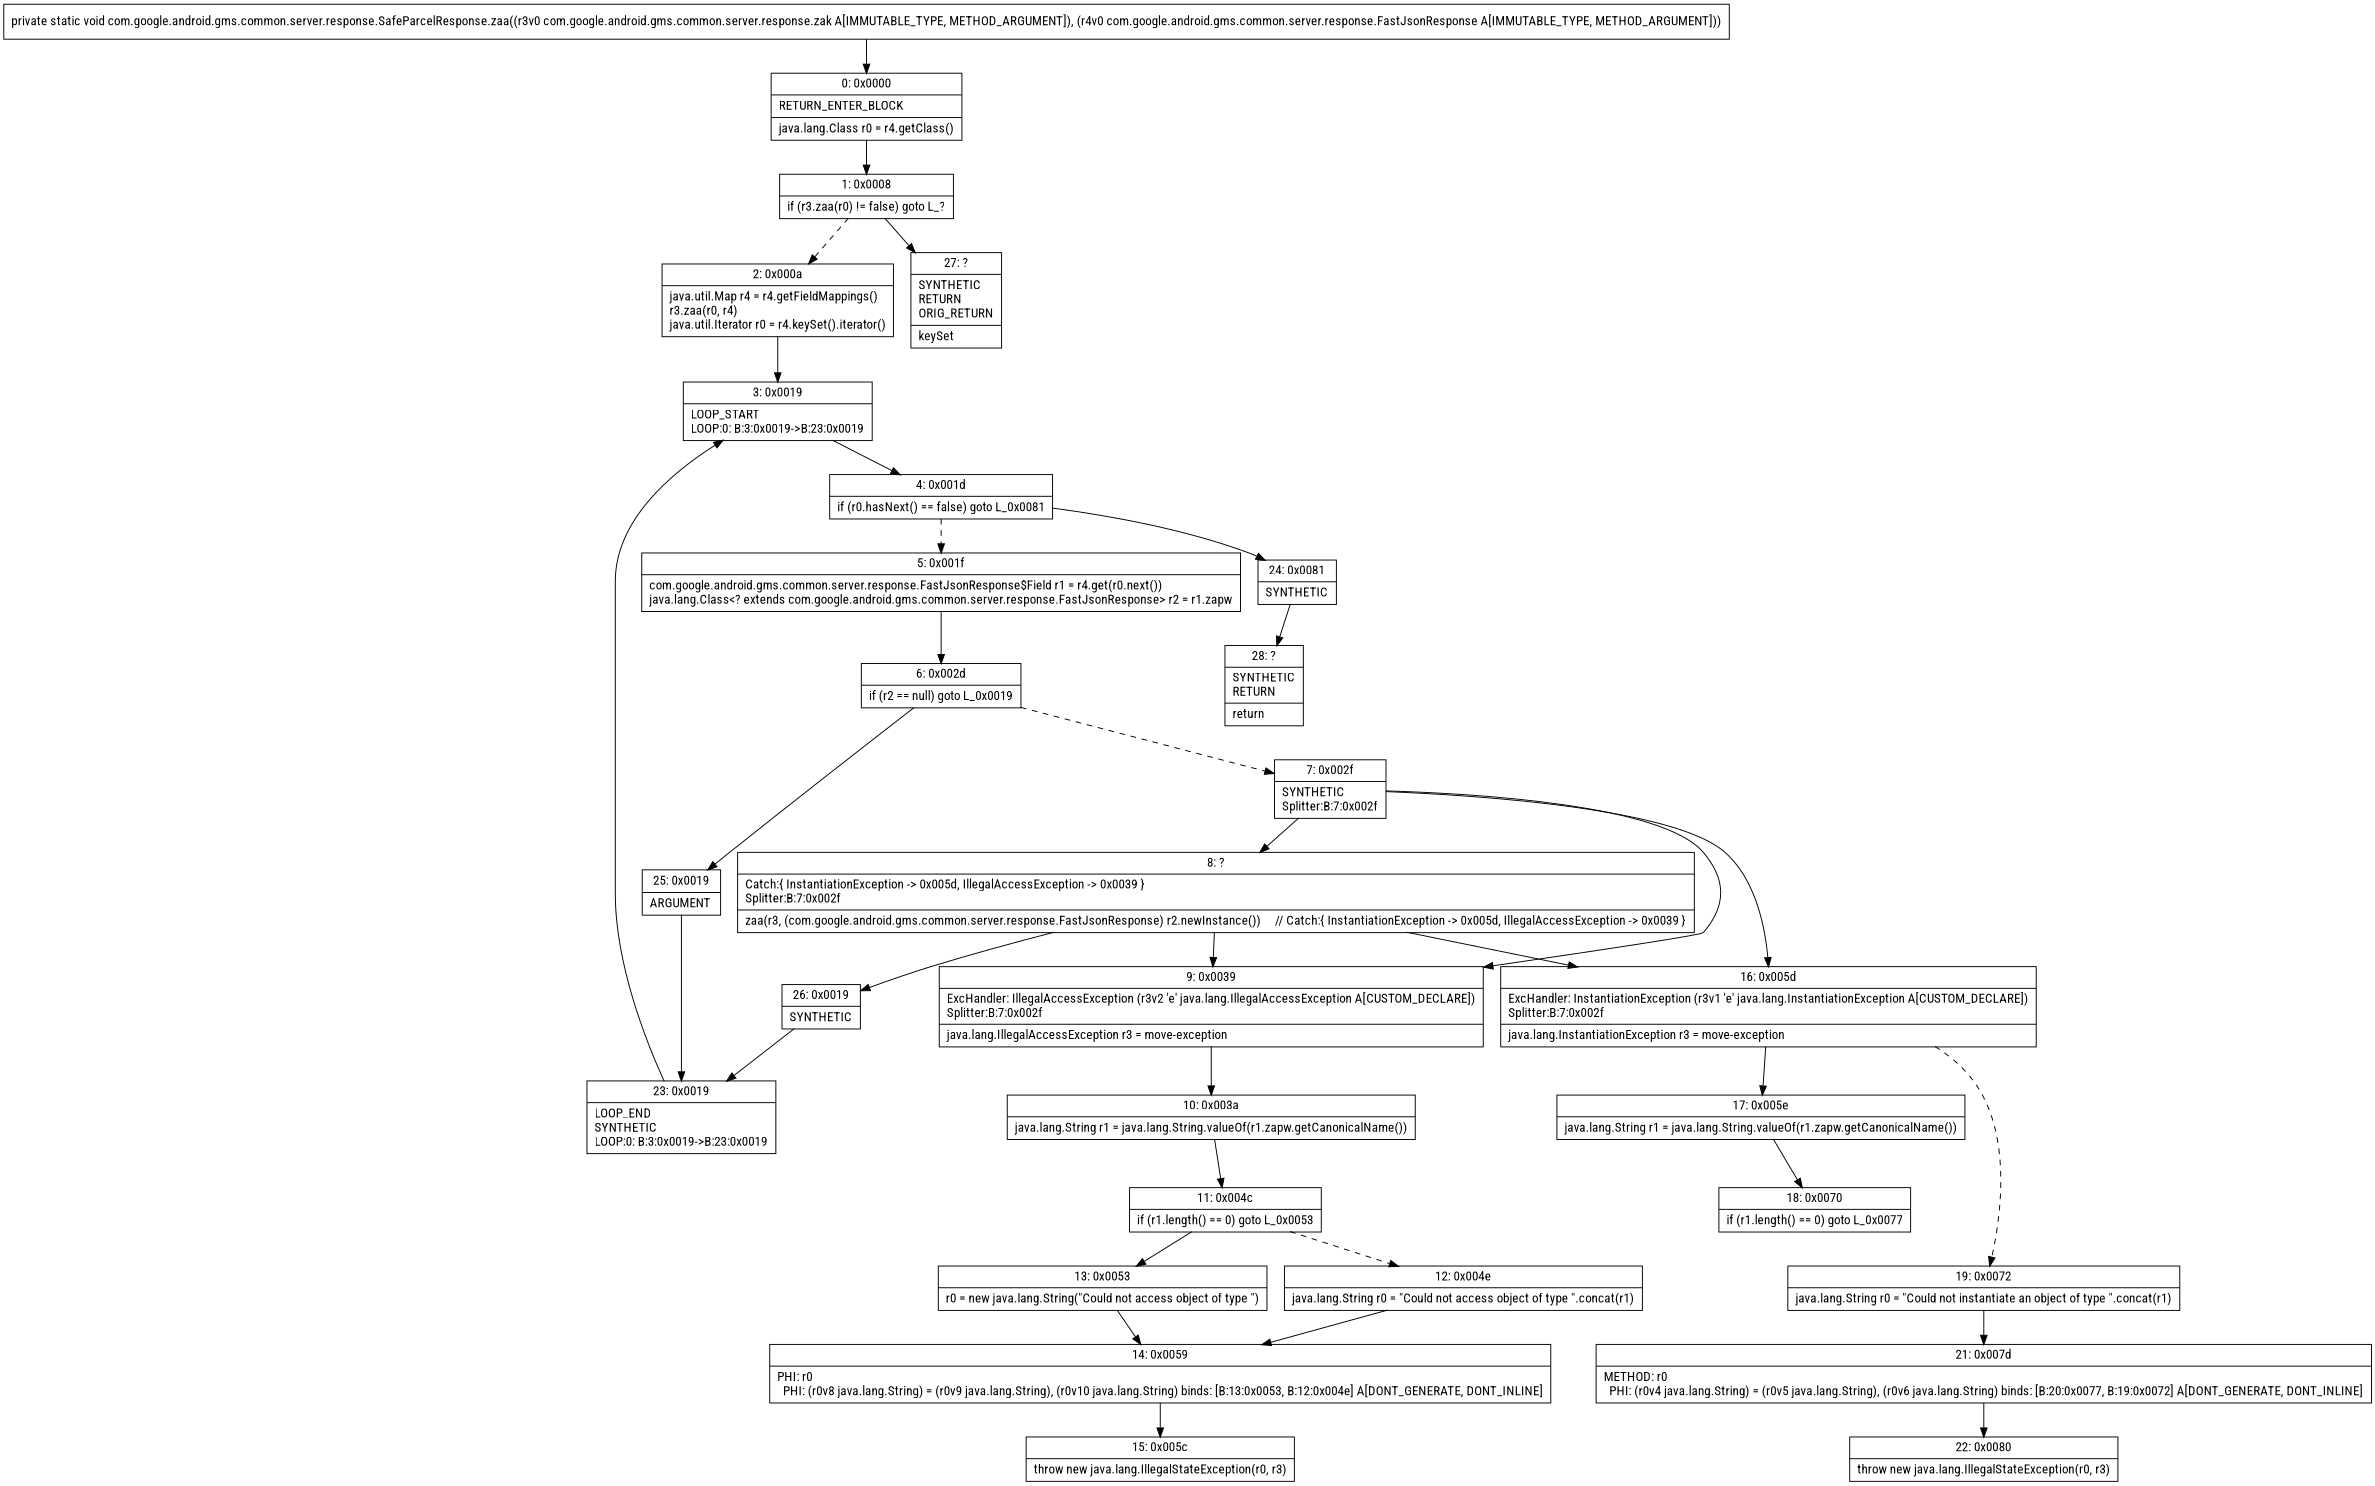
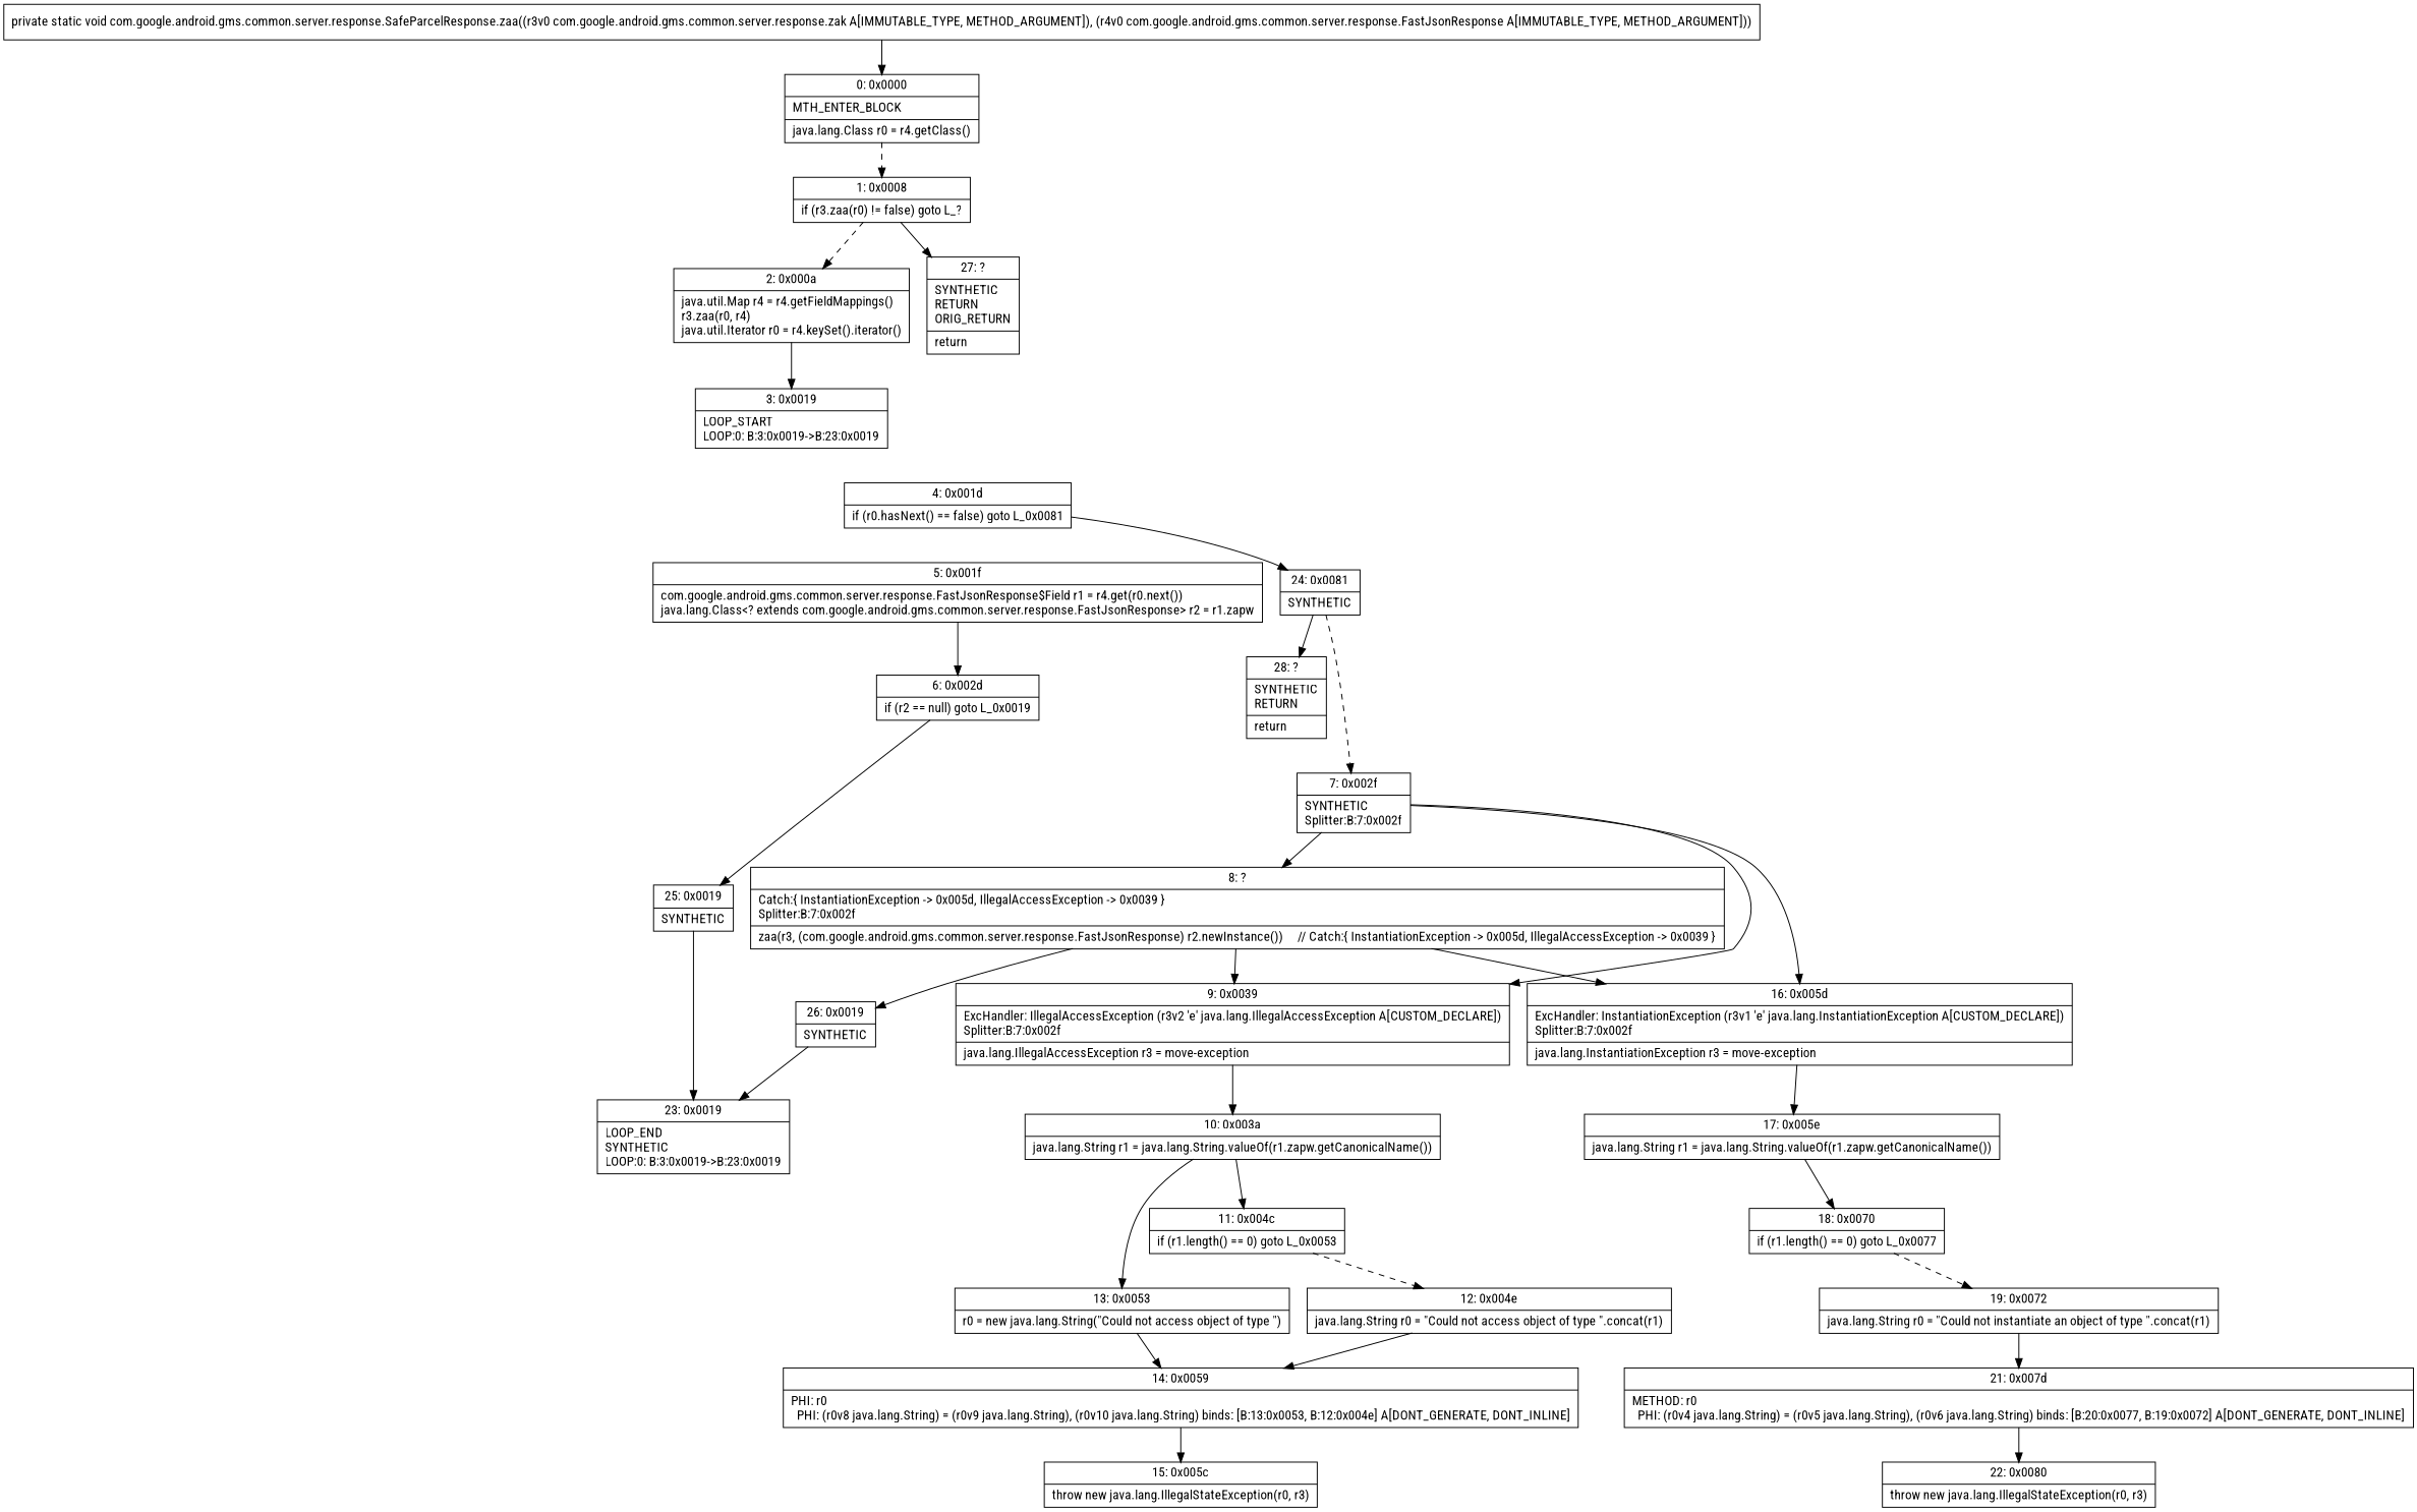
  digraph {
    fontname="Roboto Condensed"
    node [fontname="Roboto Condensed" shape=record]
    edge [fontname="Roboto Condensed"]
-   n1 [label="{0\:\ 0x0000|RETURN_ENTER_BLOCK\l|java.lang.Class r0 = r4.getClass()\l}"]
+   n1 [label="{0\:\ 0x0000|MTH_ENTER_BLOCK\l|java.lang.Class r0 = r4.getClass()\l}"]
    n2 [label="{1\:\ 0x0008|if (r3.zaa(r0) != false) goto L_?\l}"]
    n3 [label="{2\:\ 0x000a|java.util.Map r4 = r4.getFieldMappings()\lr3.zaa(r0, r4)\ljava.util.Iterator r0 = r4.keySet().iterator()\l}"]
-   n4 [label="{27\:\ ?|SYNTHETIC\lRETURN\lORIG_RETURN\l|keySet\l}"]
+   n4 [label="{27\:\ ?|SYNTHETIC\lRETURN\lORIG_RETURN\l|return\l}"]
    n5 [label="{3\:\ 0x0019|LOOP_START\lLOOP:0: B:3:0x0019\-\>B:23:0x0019\l}"]
    n6 [label="{4\:\ 0x001d|if (r0.hasNext() == false) goto L_0x0081\l}"]
    n7 [label="{5\:\ 0x001f|com.google.android.gms.common.server.response.FastJsonResponse$Field r1 = r4.get(r0.next())\ljava.lang.Class\<? extends com.google.android.gms.common.server.response.FastJsonResponse\> r2 = r1.zapw\l}"]
    n8 [label="{24\:\ 0x0081|SYNTHETIC\l}"]
    n9 [label="{6\:\ 0x002d|if (r2 == null) goto L_0x0019\l}"]
    n10 [label="{28\:\ ?|SYNTHETIC\lRETURN\l|return\l}"]
    n11 [label="{7\:\ 0x002f|SYNTHETIC\lSplitter:B:7:0x002f\l}"]
-   n12 [label="{25\:\ 0x0019|ARGUMENT\l}"]
+   n12 [label="{25\:\ 0x0019|SYNTHETIC\l}"]
    n13 [label="{8\:\ ?|Catch:\{ InstantiationException \-\> 0x005d, IllegalAccessException \-\> 0x0039 \}\lSplitter:B:7:0x002f\l|zaa(r3, (com.google.android.gms.common.server.response.FastJsonResponse) r2.newInstance())     \/\/ Catch:\{ InstantiationException \-\> 0x005d, IllegalAccessException \-\> 0x0039 \}\l}"]
    n14 [label="{9\:\ 0x0039|ExcHandler: IllegalAccessException (r3v2 'e' java.lang.IllegalAccessException A[CUSTOM_DECLARE])\lSplitter:B:7:0x002f\l|java.lang.IllegalAccessException r3 = move\-exception\l}"]
    n15 [label="{16\:\ 0x005d|ExcHandler: InstantiationException (r3v1 'e' java.lang.InstantiationException A[CUSTOM_DECLARE])\lSplitter:B:7:0x002f\l|java.lang.InstantiationException r3 = move\-exception\l}"]
    n16 [label="{23\:\ 0x0019|LOOP_END\lSYNTHETIC\lLOOP:0: B:3:0x0019\-\>B:23:0x0019\l}"]
    n17 [label="{26\:\ 0x0019|SYNTHETIC\l}"]
    n18 [label="{10\:\ 0x003a|java.lang.String r1 = java.lang.String.valueOf(r1.zapw.getCanonicalName())\l}"]
    n19 [label="{17\:\ 0x005e|java.lang.String r1 = java.lang.String.valueOf(r1.zapw.getCanonicalName())\l}"]
    n20 [label="{11\:\ 0x004c|if (r1.length() == 0) goto L_0x0053\l}"]
    n21 [label="{12\:\ 0x004e|java.lang.String r0 = \"Could not access object of type \".concat(r1)\l}"]
    n22 [label="{13\:\ 0x0053|r0 = new java.lang.String(\"Could not access object of type \")\l}"]
    n23 [label="{14\:\ 0x0059|PHI: r0 \l  PHI: (r0v8 java.lang.String) = (r0v9 java.lang.String), (r0v10 java.lang.String) binds: [B:13:0x0053, B:12:0x004e] A[DONT_GENERATE, DONT_INLINE]\l}"]
    n24 [label="{15\:\ 0x005c|throw new java.lang.IllegalStateException(r0, r3)\l}"]
    n25 [label="{18\:\ 0x0070|if (r1.length() == 0) goto L_0x0077\l}"]
    n26 [label="{19\:\ 0x0072|java.lang.String r0 = \"Could not instantiate an object of type \".concat(r1)\l}"]
    n27 [label="{21\:\ 0x007d|METHOD: r0 \l  PHI: (r0v4 java.lang.String) = (r0v5 java.lang.String), (r0v6 java.lang.String) binds: [B:20:0x0077, B:19:0x0072] A[DONT_GENERATE, DONT_INLINE]\l}"]
    n28 [label="{22\:\ 0x0080|throw new java.lang.IllegalStateException(r0, r3)\l}"]
    n29 [label="{private static void com.google.android.gms.common.server.response.SafeParcelResponse.zaa((r3v0 com.google.android.gms.common.server.response.zak A[IMMUTABLE_TYPE, METHOD_ARGUMENT]), (r4v0 com.google.android.gms.common.server.response.FastJsonResponse A[IMMUTABLE_TYPE, METHOD_ARGUMENT])) }"]
-   n1 -> n2
+   n1 -> n2 [style=dashed]
    n2 -> n3 [style=dashed]
    n2 -> n4
    n3 -> n5
-   n5 -> n6
-   n6 -> n7 [style=dashed]
    n6 -> n8
    n7 -> n9
    n8 -> n10
-   n9 -> n11 [style=dashed]
+   n8 -> n11 [style=dashed]
    n9 -> n12
    n11 -> n13
    n11 -> n14
    n11 -> n15
    n12 -> n16
    n13 -> n14
    n13 -> n15
    n13 -> n17
    n14 -> n18
    n15 -> n19
-   n16 -> n5
    n17 -> n16
    n18 -> n20
    n19 -> n25
    n20 -> n21 [style=dashed]
-   n20 -> n22
+   n18 -> n22
    n21 -> n23
    n22 -> n23
    n23 -> n24
-   n15 -> n26 [style=dashed]
+   n25 -> n26 [style=dashed]
    n26 -> n27
    n27 -> n28
    n29 -> n1
  }
